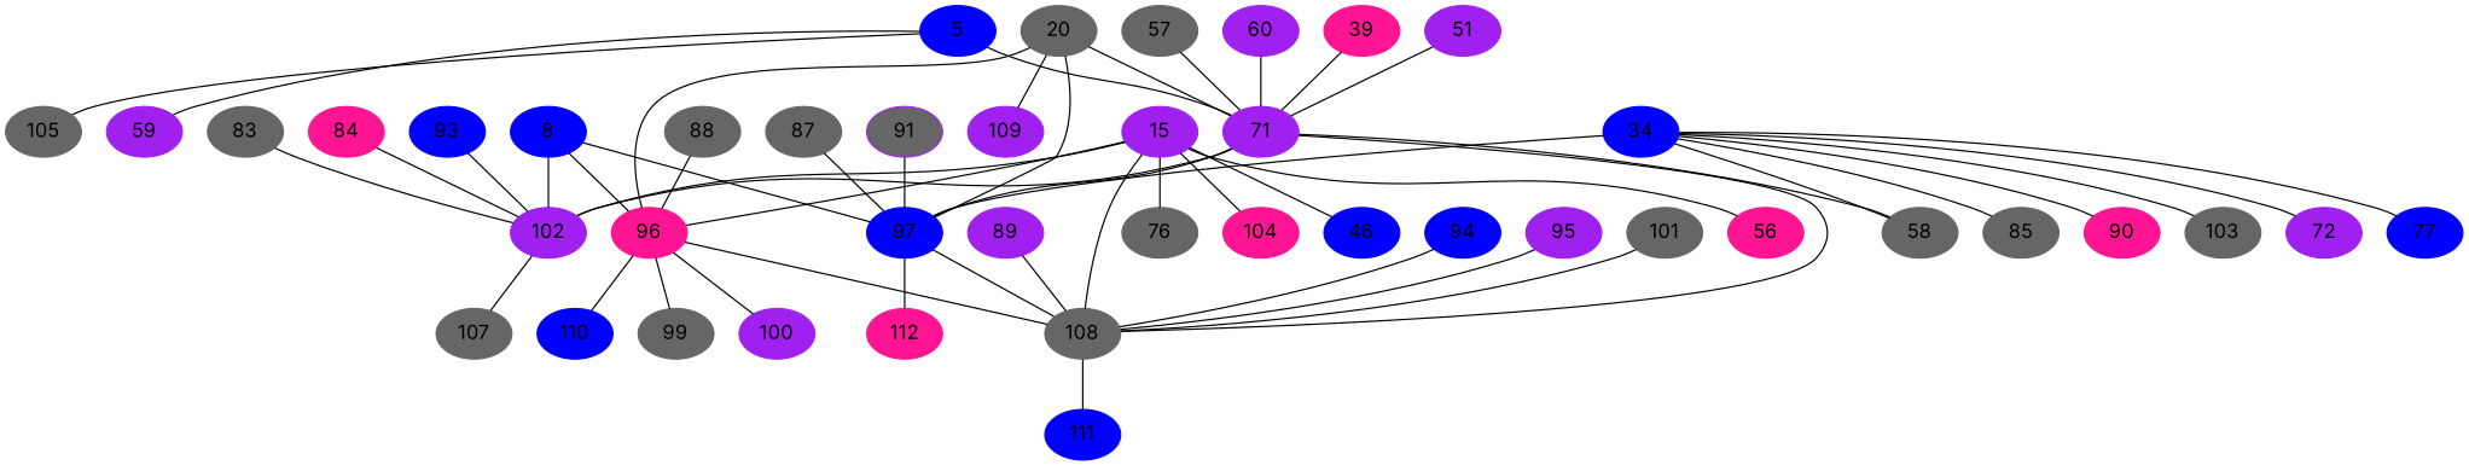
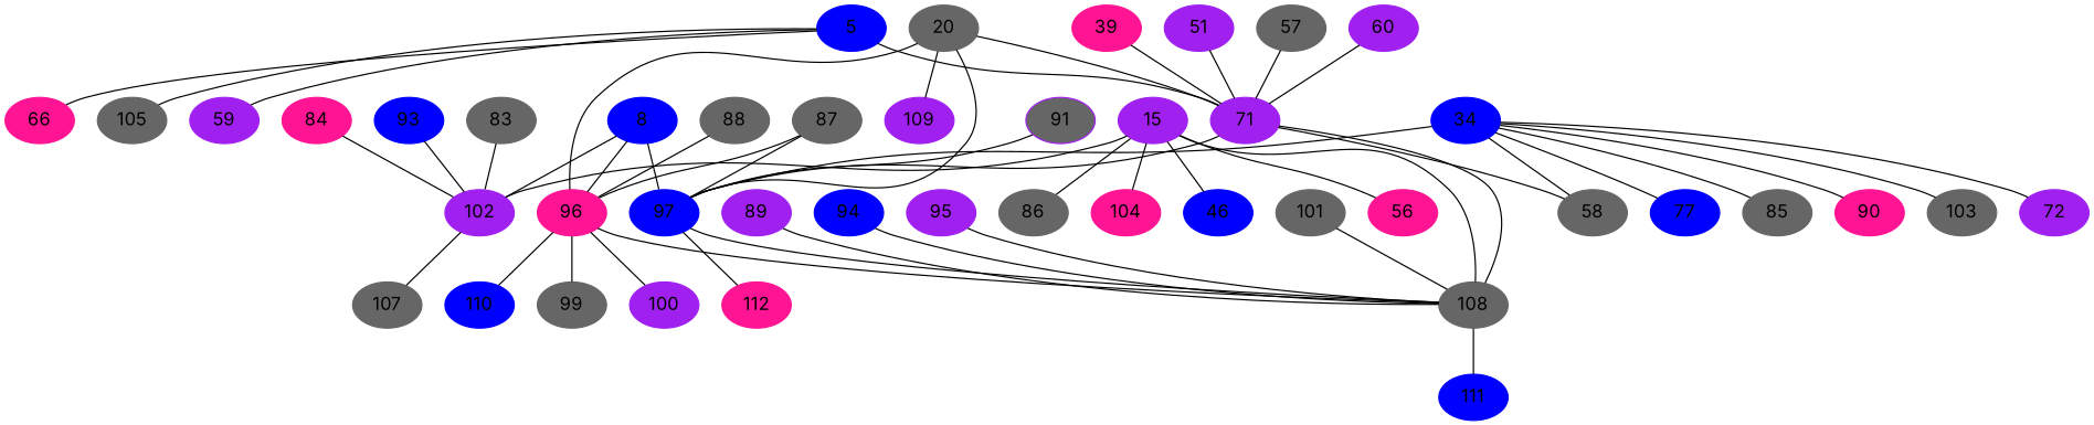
  graph {
    fontname=Inter
    node [color=gray40 fontname=Inter style=filled]
    edge [fontname=Inter]
    5 [color=blue super="+4"]
    59 [color=purple super="+47"]
+   66 [color=deeppink]
    71 [color=purple super="+30+3+27"]
    105
    97 [color=blue super="+49+79"]
    102 [color=purple super="+73+10+58+80"]
    108 [super="+106+31+36+41+52+53+61+64+76+82"]
    n9 [label=58]
    8 [color=blue super="+7"]
    96 [color=deeppink super="+67+69+70+74+81"]
    99
    100 [color=purple]
    110 [color=blue]
    112 [color=deeppink]
    107
    15 [color=purple super="+14"]
    46 [color=blue]
    56 [color=deeppink]
-   86 [label=76]
+   86
    104 [color=deeppink]
    111 [color=blue]
    20 [super="+19"]
    109 [color=purple super="+26+78"]
    34 [color=blue super="+25"]
    72 [color=purple super="+28"]
    77 [color=blue]
    85
    90 [color=deeppink]
    103
    39 [color=deeppink]
    51 [color=purple]
    57
    60 [color=purple]
    83
    84 [color=deeppink]
    87
    88
    89 [color=purple super="+50"]
    91 [color=purple fillcolor=gray40]
    93 [color=blue]
    94 [color=blue]
    95 [color=purple]
    101
    5 -- 59
+   5 -- 66
    5 -- 71 [weight=6]
    5 -- 105
    71 -- 97
-   71 -- 102
    71 -- 108 [weight=2]
    71 -- n9
    97 -- 108
    97 -- 112
    102 -- 107
    108 -- 111
    8 -- 97
    8 -- 102 [weight=6]
    8 -- 96
    96 -- 108 [weight=2]
    96 -- 99
    96 -- 100
    96 -- 110
    15 -- 102
    15 -- 108 [weight=6]
    15 -- 46
    15 -- 56
    15 -- 86
    15 -- 104
    20 -- 71 [weight=2]
    20 -- 97 [weight=2]
    20 -- 96 [weight=6]
    20 -- 109
    34 -- 97 [weight=6]
    34 -- n9
    34 -- 72
    34 -- 77
    34 -- 85
    34 -- 90
    34 -- 103
    39 -- 71
    51 -- 71
    57 -- 71
    60 -- 71
    83 -- 102
    84 -- 102
    87 -- 97
-   15 -- 96
+   87 -- 96
    88 -- 96
    89 -- 108
    91 -- 97
    93 -- 102
    94 -- 108
    95 -- 108
    101 -- 108
  }
